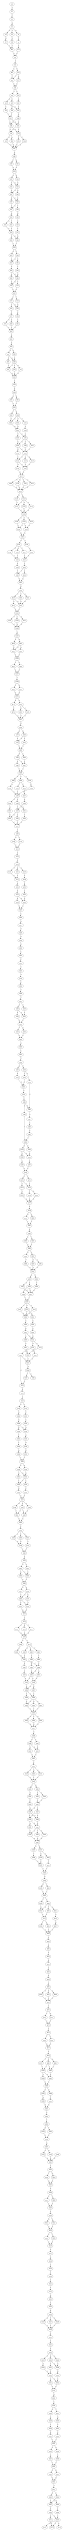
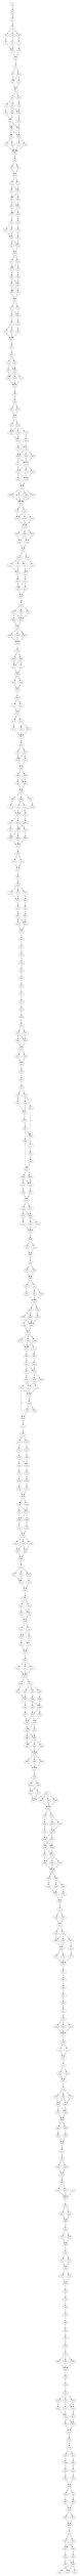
  strict digraph {
    fontname=Nunito
    node [fontname=Nunito]
    edge [fontname=Nunito]
    S0
    S1
    S2
    S3
    S4
    S5
    S6
    S7
    S8
    S9
    S10
    S11
    S12
    S13
    S14
    S15
    S16
    S17
    S18
    S19
    S20
    S21
    S22
    S23
    S24
    S25
    S26
    S27
    S28
    S29
    S30
    S31
    S32
    S33
    S34
    S35
    S36
    S37
    S38
    S39
    S40
    S41
    S42
    S43
    S44
    S45
    S46
    S47
    S48
    S49
    S50
    S51
    S52
    S53
    S54
    S55
    S56
    S57
    S58
    S59
    S60
    S61
    S62
    S63
    S64
    S65
    S66
    S67
    S68
    S69
    S70
    S71
    S72
    S73
    S74
    S75
    S76
    S77
    S78
    S79
    S80
    S81
    S82
    S83
    S84
    S85
    S86
    S87
    S88
    S89
    S90
    S91
    S92
    S93
    S94
    S95
    S96
    S97
    S98
    S99
    S100
    S101
    S102
    S103
    S104
    S105
    S106
    S107
    S108
    S109
    S110
    S111
    S112
    S113
    S114
    S115
    S116
    S117
    S118
    S119
    S120
    S121
    S122
    S123
    S124
    S125
    S126
    S127
    S128
    S129
    S130
    S131
    S132
    S133
    S134
    S135
    S136
    S137
    S138
    S139
    S140
    S141
    S142
    S143
    S144
    S145
    S146
    S147
    S148
    S149
    S150
    S151
    S152
    S153
    S154
    S155
    S156
    S157
    S158
    S159
    S160
    S161
    S162
    S163
    S164
    S165
    S166
    S167
    S168
    S169
    S170
    S171
    S172
    S173
    S174
    S175
    S176
    S177
    S178
    S179
    S180
    S181
    S182
    S183
    S184
    S185
    S186
    S187
    S188
    S189
    S190
    S191
    S192
    S193
    S194
    S195
    S196
    S197
    S198
    S199
    S200
    S201
    S202
    S203
    S204
    S205
    S206
    S207
    S208
    S209
    S210
    S211
    S212
    S213
    S214
    S215
    S216
    S217
    S218
    S219
    S220
    S221
    S222
    S223
    S224
    S225
    S226
    S227
    S228
    S229
    S230
    S231
    S232
    S233
    S234
    S235
    S236
    S237
    S238
    S239
    S240
    S241
    S242
    S243
    S244
    S245
    S246
    S247
    S248
    S249
    S250
    S251
    S252
    S253
    S254
    S255
    S256
    S257
    S258
    S259
    S260
    S261
    S262
    S263
    S264
    S265
    S266
    S267
    S268
    S269
    S270
    S271
    S272
    S273
    S274
    S275
    S276
    S277
    S278
    S279
    S280
    S281
    S282
    S283
    S284
    S285
    S286
    S287
    S288
    S289
    S290
    S291
    S292
    S293
    S294
    S295
    S296
    S297
    S298
    S299
    S300
    S301
    S302
    S303
    S304
    S305
    S306
    S307
    S308
    S309
    S310
    S311
    S312
    S313
    S314
    S315
    S316
    S317
    S321
    S318
    S319
    S320
    S322
    S323
    S324
    S325
    S326
    S327
    S328
    S329
    S330
    S331
    S332
    S333
    S334
    S335
    S336
    S337
    S338
    S339
    S340
    S341
    S342
    S343
    S344
    S345
    S346
    S347
    S348
    S349
    S350
    S351
    S352
    S353
    S354
    S355
    S356
    S357
    S358
    S359
    S360
    S361
    S362
    S363
    S364
    S365
    S366
    S367
    S368
    S369
    S370
    S371
    S372
    S373
    S374
    S375
    S376
    S377
    S378
    S379
    S380
    S381
    S382
    S383
    S384
    S385
    S386
    S387
    S388
    S389
    S390
    S391
    S392
    S393
    S394
    S395
    S396
    S397
    S398
    S399
    S400
    S401
    S402
    S403
    S404
    S405
    S406
    S407
    S408
    S409
    S410
    S411
    S412
    S413
    S414
    S415
    S416
    S417
    S418
    S419
    S420
    S421
    S422
    S423
    S424
    S425
    S426
    S427
    S428
    S429
    S430
    S431
    S432
    S433
    S434
    S435
    S436
    S437
    S438
    S439
    S440
    S441
    S442
    S443
    S444
    S445
    S446
    S447
    S448
    S449
    S450
    S451
    S452
    S453
    S454
    S455
    S456
    S457
    S458
    S459
    S460
    S461
    S462
    S463
    S464
    S465
    S466
    S467
    S468
    S469
    S470
    S471
    S472
    S473
    S474
    S475
    S476
    S477
    S478
    S479
    S480
    S481
    S482
    S483
    S484
    S485
    S486
    S487
    S488
    S489
    S490
    S491
    S492
    S493
    S494
    S495
    S496
    S497
    S499
    S500
    S498
    S501
    S502
    S503
    S504
    S505
    S506
    S507
    S508
    S509
    S510
    S511
    S512
    S513
    S514
    S515
    S516
    S517
    S518
    S519
    S520
    S521
    S522
    S523
    S524
    S525
    S526
    S527
    S528
    S529
    S530
    S531
    S532
    S533
    S534
    S535
    S536
    S537
    S538
    S539
    S540
    S541
    S542
    S543
    S544
    S545
    S546
    S547
    S548
    S549
    S550
    S551
    S552
    S553
    S554
    S555
    S556
    S557
    S558
    S559
    S560
    S561
    S562
    S563
    S564
    S565
    S566
    S567
    S568
    S569
    S570
    S571
    S572
    S573
    S574
    S0 -> S1 [label=A]
    S1 -> S2 [label=T]
    S2 -> S3 [label=G]
    S3 -> S4 [label=A]
    S3 -> S5 [label=T]
    S3 -> S6 [label=G]
    S4 -> S7 [label=G]
    S5 -> S8 [label=C]
    S6 -> S9 [label=T]
    S7 -> S10 [label=T]
    S8 -> S10 [label=T]
    S9 -> S11 [label=G]
    S10 -> S12 [label=C]
    S11 -> S12 [label=C]
    S12 -> S13 [label=T]
    S13 -> S14 [label=C]
    S13 -> S15 [label=G]
    S14 -> S16 [label=T]
    S15 -> S16 [label=T]
    S15 -> S17 [label=A]
    S16 -> S18 [label=C]
    S17 -> S18 [label=C]
    S18 -> S19 [label=T]
    S18 -> S20 [label=C]
    S19 -> S21 [label=G]
    S19 -> S22 [label=C]
    S20 -> S23 [label=A]
    S21 -> S24 [label=A]
    S21 -> S25 [label=G]
    S22 -> S26 [label=C]
    S23 -> S25 [label=G]
    S24 -> S27 [label=T]
    S25 -> S28 [label=G]
    S26 -> S27 [label=T]
    S27 -> S29 [label=A]
    S27 -> S30 [label=G]
    S28 -> S29 [label=A]
    S28 -> S30 [label=G]
    S29 -> S31 [label=A]
    S29 -> S32 [label=C]
    S30 -> S31 [label=A]
    S30 -> S32 [label=C]
    S31 -> S33 [label=G]
    S31 -> S34 [label=A]
    S32 -> S35 [label=T]
    S32 -> S36 [label=C]
    S33 -> S37 [label=G]
    S34 -> S37 [label=G]
    S35 -> S37 [label=G]
    S36 -> S37 [label=G]
    S37 -> S38 [label=A]
    S38 -> S39 [label=C]
    S38 -> S40 [label=G]
    S39 -> S41 [label=A]
    S40 -> S41 [label=A]
    S41 -> S42 [label=A]
    S41 -> S43 [label=G]
    S42 -> S44 [label=G]
    S42 -> S45 [label=A]
    S43 -> S44 [label=G]
    S44 -> S46 [label=A]
    S44 -> S47 [label=A]
    S45 -> S47 [label=A]
    S46 -> S48 [label=C]
    S47 -> S48 [label=C]
    S47 -> S49 [label=G]
    S48 -> S50 [label=T]
    S48 -> S51 [label=C]
    S49 -> S51 [label=C]
    S50 -> S52 [label=G]
    S51 -> S53 [label=A]
    S52 -> S54 [label=C]
    S53 -> S55 [label=T]
    S53 -> S56 [label=A]
    S54 -> S57 [label=T]
    S55 -> S58 [label=C]
    S56 -> S58 [label=C]
    S57 -> S59 [label=G]
    S58 -> S59 [label=G]
    S58 -> S60 [label=A]
    S59 -> S61 [label=T]
    S60 -> S61 [label=T]
    S61 -> S62 [label=G]
    S61 -> S63 [label=C]
    S62 -> S64 [label=A]
    S63 -> S64 [label=A]
    S63 -> S65 [label=C]
    S64 -> S66 [label=A]
    S65 -> S67 [label=T]
    S66 -> S68 [label=A]
    S66 -> S69 [label=G]
    S67 -> S69 [label=G]
    S68 -> S70 [label=G]
    S69 -> S70 [label=G]
    S69 -> S71 [label=T]
    S70 -> S72 [label=C]
    S71 -> S72 [label=C]
    S72 -> S73 [label=C]
    S72 -> S74 [label=T]
    S73 -> S75 [label=C]
    S73 -> S76 [label=G]
    S74 -> S76 [label=G]
    S75 -> S77 [label=T]
    S76 -> S78 [label=C]
    S77 -> S79 [label=A]
    S77 -> S80 [label=G]
    S78 -> S81 [label=C]
    S79 -> S82 [label=T]
    S80 -> S82 [label=T]
    S81 -> S82 [label=T]
    S82 -> S83 [label=G]
    S83 -> S84 [label=G]
    S84 -> S85 [label=G]
    S84 -> S86 [label=A]
    S85 -> S87 [label=C]
    S85 -> S88 [label=G]
    S86 -> S88 [label=G]
    S87 -> S89 [label=T]
    S88 -> S89 [label=T]
    S88 -> S90 [label=C]
    S88 -> S91 [label=G]
    S89 -> S92 [label=A]
    S90 -> S92 [label=A]
    S91 -> S92 [label=A]
    S92 -> S93 [label=A]
    S93 -> S94 [label=G]
    S94 -> S95 [label=A]
    S94 -> S96 [label=G]
    S95 -> S97 [label=T]
    S96 -> S97 [label=T]
    S97 -> S98 [label=C]
    S97 -> S99 [label=T]
    S98 -> S100 [label=A]
    S98 -> S101 [label=T]
    S98 -> S102 [label=G]
    S99 -> S102 [label=G]
    S100 -> S103 [label=G]
    S101 -> S104 [label=C]
    S102 -> S103 [label=G]
    S103 -> S105 [label=C]
    S103 -> S106 [label=T]
    S104 -> S105 [label=C]
    S105 -> S107 [label=C]
    S105 -> S108 [label=A]
    S105 -> S109 [label=G]
    S106 -> S109 [label=G]
    S107 -> S110 [label=C]
    S108 -> S110 [label=C]
    S109 -> S110 [label=C]
    S109 -> S111 [label=G]
    S110 -> S112 [label=C]
    S110 -> S113 [label=A]
    S110 -> S114 [label=G]
    S111 -> S112 [label=C]
    S112 -> S115 [label=A]
    S112 -> S116 [label=C]
    S113 -> S116 [label=C]
    S114 -> S116 [label=C]
    S115 -> S117 [label=A]
    S116 -> S117 [label=A]
    S117 -> S118 [label=A]
    S117 -> S119 [label=G]
    S117 -> S120 [label=C]
    S117 -> S121 [label=T]
    S118 -> S122 [label=G]
    S119 -> S122 [label=G]
    S120 -> S122 [label=G]
    S121 -> S122 [label=G]
    S122 -> S123 [label=C]
    S122 -> S124 [label=G]
    S123 -> S125 [label=C]
    S123 -> S126 [label=A]
    S123 -> S127 [label=T]
    S124 -> S127 [label=T]
    S125 -> S128 [label=G]
    S126 -> S128 [label=G]
    S127 -> S128 [label=G]
    S128 -> S129 [label=A]
    S128 -> S130 [label=G]
    S128 -> S131 [label=C]
    S129 -> S132 [label=T]
    S129 -> S133 [label=C]
    S130 -> S133 [label=C]
    S131 -> S132 [label=T]
    S132 -> S134 [label=G]
    S133 -> S134 [label=G]
    S134 -> S135 [label=A]
    S134 -> S136 [label=T]
    S135 -> S137 [label=T]
    S135 -> S138 [label=G]
    S135 -> S139 [label=A]
    S136 -> S140 [label=C]
    S137 -> S141 [label=A]
    S138 -> S142 [label=T]
    S139 -> S142 [label=T]
    S140 -> S141 [label=A]
    S141 -> S143 [label=T]
    S142 -> S144 [label=A]
    S143 -> S145 [label=C]
    S143 -> S146 [label=T]
    S144 -> S146 [label=T]
    S145 -> S147 [label=G]
    S146 -> S147 [label=G]
    S147 -> S148 [label=G]
    S148 -> S149 [label=C]
    S148 -> S150 [label=T]
    S148 -> S151 [label=A]
    S149 -> S152 [label=G]
    S149 -> S153 [label=A]
    S150 -> S152 [label=G]
    S151 -> S152 [label=G]
    S152 -> S154 [label=C]
    S153 -> S154 [label=C]
    S154 -> S155 [label=T]
    S154 -> S156 [label=C]
    S154 -> S157 [label=G]
    S155 -> S158 [label=G]
    S156 -> S158 [label=G]
    S157 -> S158 [label=G]
    S158 -> S159 [label=A]
    S159 -> S160 [label=A]
    S159 -> S161 [label=G]
    S160 -> S162 [label=G]
    S161 -> S162 [label=G]
    S161 -> S163 [label=A]
    S162 -> S164 [label=C]
    S163 -> S164 [label=C]
    S164 -> S165 [label=T]
    S164 -> S166 [label=C]
    S165 -> S167 [label=C]
    S166 -> S167 [label=C]
    S167 -> S168 [label=T]
    S168 -> S169 [label=C]
    S168 -> S170 [label=G]
    S169 -> S171 [label=G]
    S170 -> S171 [label=G]
    S171 -> S172 [label=G]
    S171 -> S173 [label=A]
    S172 -> S174 [label=C]
    S173 -> S175 [label=G]
    S173 -> S176 [label=A]
    S174 -> S177 [label=A]
    S175 -> S177 [label=A]
    S176 -> S177 [label=A]
    S177 -> S178 [label=G]
    S178 -> S179 [label=A]
    S178 -> S180 [label=G]
    S179 -> S181 [label=A]
    S180 -> S181 [label=A]
    S180 -> S182 [label=C]
    S181 -> S183 [label=T]
    S182 -> S183 [label=T]
    S183 -> S184 [label=G]
    S183 -> S185 [label=C]
    S184 -> S186 [label=C]
    S184 -> S187 [label=T]
    S185 -> S187 [label=T]
    S186 -> S188 [label=T]
    S187 -> S188 [label=T]
    S188 -> S189 [label=G]
    S188 -> S190 [label=C]
    S188 -> S191 [label=T]
    S189 -> S192 [label=A]
    S190 -> S193 [label=T]
    S190 -> S194 [label=C]
    S191 -> S195 [label=G]
    S192 -> S196 [label=C]
    S193 -> S196 [label=C]
    S194 -> S197 [label=T]
    S195 -> S196 [label=C]
    S196 -> S198 [label=C]
    S196 -> S199 [label=T]
    S197 -> S200 [label=G]
    S198 -> S201 [label=G]
    S198 -> S202 [label=T]
    S199 -> S203 [label=A]
    S200 -> S202 [label=T]
    S201 -> S204 [label=T]
    S202 -> S205 [label=G]
    S202 -> S206 [label=C]
    S203 -> S205 [label=G]
    S204 -> S207 [label=C]
    S205 -> S207 [label=C]
    S206 -> S207 [label=C]
    S207 -> S208 [label=T]
    S208 -> S209 [label=A]
    S208 -> S210 [label=T]
    S209 -> S211 [label=C]
    S210 -> S211 [label=C]
    S211 -> S212 [label=C]
    S212 -> S213 [label=C]
    S213 -> S214 [label=T]
    S213 -> S215 [label=G]
    S213 -> S216 [label=C]
    S214 -> S217 [label=C]
    S215 -> S217 [label=C]
    S216 -> S218 [label=A]
    S217 -> S219 [label=A]
    S218 -> S220 [label=C]
    S219 -> S221 [label=G]
    S220 -> S222 [label=C]
    S221 -> S223 [label=A]
    S221 -> S224 [label=G]
    S222 -> S223 [label=A]
    S223 -> S225 [label=C]
    S224 -> S225 [label=C]
    S225 -> S226 [label=C]
    S226 -> S227 [label=A]
    S227 -> S228 [label=A]
    S228 -> S229 [label=G]
    S229 -> S230 [label=A]
    S230 -> S231 [label=C]
    S231 -> S232 [label=C]
    S232 -> S233 [label=T]
    S233 -> S234 [label=A]
    S234 -> S235 [label=C]
    S235 -> S236 [label=T]
    S236 -> S237 [label=T]
    S237 -> S238 [label=C]
    S237 -> S239 [label=T]
    S238 -> S240 [label=G]
    S238 -> S241 [label=C]
    S239 -> S241 [label=C]
    S240 -> S242 [label=C]
    S241 -> S242 [label=C]
    S242 -> S243 [label=T]
    S242 -> S244 [label=G]
    S243 -> S245 [label=C]
    S244 -> S245 [label=C]
    S245 -> S246 [label=A]
    S246 -> S247 [label=C]
    S247 -> S248 [label=T]
    S248 -> S249 [label=G]
    S248 -> S250 [label=T]
    S249 -> S251 [label=G]
    S250 -> S252 [label=C]
    S250 -> S253 [label=T]
    S251 -> S254 [label=G]
    S252 -> S255 [label=G]
    S253 -> S254 [label=G]
    S254 -> S256 [label=A]
    S255 -> S257 [label=A]
    S256 -> S258 [label=T]
    S257 -> S259 [label=C]
    S258 -> S255 [label=G]
    S258 -> S260 [label=G]
    S259 -> S261 [label=C]
    S260 -> S262 [label=T]
    S261 -> S262 [label=T]
    S262 -> S263 [label=G]
    S262 -> S264 [label=A]
    S263 -> S265 [label=A]
    S263 -> S266 [label=C]
    S264 -> S265 [label=A]
    S265 -> S267 [label=G]
    S266 -> S268 [label=A]
    S267 -> S269 [label=C]
    S268 -> S269 [label=C]
    S269 -> S270 [label=C]
    S269 -> S271 [label=T]
    S270 -> S272 [label=C]
    S270 -> S273 [label=A]
    S271 -> S272 [label=C]
    S272 -> S274 [label=T]
    S272 -> S275 [label=G]
    S273 -> S276 [label=C]
    S274 -> S277 [label=G]
    S275 -> S277 [label=G]
    S276 -> S277 [label=G]
    S277 -> S278 [label=G]
    S278 -> S279 [label=G]
    S278 -> S280 [label=C]
    S279 -> S281 [label=T]
    S280 -> S281 [label=T]
    S281 -> S282 [label=C]
    S282 -> S283 [label=C]
    S282 -> S284 [label=T]
    S283 -> S285 [label=G]
    S284 -> S285 [label=G]
    S285 -> S286 [label=G]
    S285 -> S287 [label=C]
    S286 -> S288 [label=T]
    S287 -> S289 [label=G]
    S287 -> S290 [label=C]
    S288 -> S291 [label=C]
    S289 -> S291 [label=C]
    S290 -> S291 [label=C]
    S291 -> S292 [label=C]
    S291 -> S293 [label=A]
    S292 -> S294 [label=T]
    S293 -> S295 [label=G]
    S293 -> S296 [label=A]
    S294 -> S297 [label=G]
    S295 -> S297 [label=G]
    S295 -> S298 [label=C]
    S296 -> S297 [label=G]
    S297 -> S299 [label=T]
    S298 -> S299 [label=T]
    S299 -> S300 [label=G]
    S299 -> S301 [label=T]
    S299 -> S302 [label=C]
    S300 -> S303 [label=A]
    S300 -> S304 [label=C]
    S301 -> S303 [label=A]
    S302 -> S303 [label=A]
    S303 -> S305 [label=A]
    S304 -> S306 [label=G]
    S305 -> S307 [label=G]
    S306 -> S308 [label=C]
    S307 -> S309 [label=A]
    S307 -> S310 [label=G]
    S308 -> S310 [label=G]
    S309 -> S311 [label=A]
    S310 -> S312 [label=C]
    S310 -> S313 [label=G]
    S311 -> S314 [label=G]
    S312 -> S314 [label=G]
    S313 -> S315 [label=C]
    S313 -> S316 [label=T]
    S314 -> S317 [label=C]
    S315 -> S317 [label=C]
    S315 -> S321 [label=G]
    S316 -> S317 [label=C]
    S317 -> S318 [label=A]
    S321 -> S322 [label=G]
    S318 -> S319 [label=T]
    S318 -> S320 [label=C]
    S319 -> S321 [label=G]
    S322 -> S323 [label=C]
    S323 -> S324 [label=A]
    S323 -> S325 [label=T]
    S324 -> S326 [label=A]
    S325 -> S327 [label=C]
    S326 -> S328 [label=G]
    S327 -> S329 [label=C]
    S328 -> S330 [label=G]
    S328 -> S331 [label=A]
    S329 -> S331 [label=A]
    S330 -> S332 [label=T]
    S331 -> S333 [label=A]
    S332 -> S334 [label=T]
    S333 -> S335 [label=G]
    S334 -> S336 [label=A]
    S335 -> S337 [label=G]
    S336 -> S338 [label=T]
    S337 -> S338 [label=T]
    S338 -> S339 [label=C]
    S338 -> S340 [label=G]
    S339 -> S341 [label=A]
    S339 -> S342 [label=G]
    S340 -> S342 [label=G]
    S341 -> S343 [label=T]
    S342 -> S343 [label=T]
    S342 -> S344 [label=C]
    S343 -> S345 [label=G]
    S344 -> S346 [label=C]
    S345 -> S347 [label=G]
    S346 -> S347 [label=G]
    S347 -> S348 [label=G]
    S347 -> S349 [label=C]
    S347 -> S350 [label=A]
    S348 -> S351 [label=T]
    S349 -> S352 [label=C]
    S350 -> S351 [label=T]
    S350 -> S352 [label=C]
    S351 -> S353 [label=G]
    S352 -> S353 [label=G]
    S353 -> S354 [label=C]
    S354 -> S355 [label=A]
    S354 -> S356 [label=C]
    S354 -> S357 [label=G]
    S355 -> S358 [label=G]
    S356 -> S358 [label=G]
    S357 -> S359 [label=C]
    S358 -> S360 [label=T]
    S359 -> S360 [label=T]
    S360 -> S361 [label=G]
    S361 -> S362 [label=G]
    S361 -> S363 [label=A]
    S362 -> S364 [label=C]
    S362 -> S365 [label=G]
    S363 -> S364 [label=C]
    S364 -> S366 [label=C]
    S365 -> S366 [label=C]
    S366 -> S367 [label=G]
    S366 -> S368 [label=A]
    S367 -> S369 [label=A]
    S368 -> S369 [label=A]
    S368 -> S370 [label=G]
    S369 -> S371 [label=T]
    S369 -> S372 [label=C]
    S370 -> S371 [label=T]
    S371 -> S373 [label=G]
    S372 -> S373 [label=G]
    S373 -> S374 [label=C]
    S374 -> S375 [label=C]
    S374 -> S376 [label=G]
    S374 -> S377 [label=T]
    S375 -> S378 [label=G]
    S376 -> S378 [label=G]
    S377 -> S378 [label=G]
    S378 -> S379 [label=T]
    S378 -> S380 [label=C]
    S379 -> S381 [label=T]
    S379 -> S382 [label=C]
    S379 -> S383 [label=G]
    S380 -> S384 [label=A]
    S381 -> S385 [label=T]
    S382 -> S386 [label=A]
    S383 -> S387 [label=G]
    S384 -> S387 [label=G]
    S385 -> S388 [label=C]
    S386 -> S389 [label=A]
    S387 -> S388 [label=C]
    S387 -> S390 [label=G]
    S388 -> S391 [label=A]
    S388 -> S392 [label=G]
    S389 -> S392 [label=G]
    S390 -> S393 [label=C]
    S391 -> S394 [label=A]
    S392 -> S394 [label=A]
    S392 -> S395 [label=C]
    S393 -> S395 [label=C]
    S394 -> S396 [label=A]
    S394 -> S397 [label=G]
    S395 -> S396 [label=A]
    S396 -> S398 [label=A]
    S396 -> S399 [label=C]
    S397 -> S399 [label=C]
    S398 -> S400 [label=A]
    S399 -> S400 [label=A]
    S399 -> S401 [label=G]
    S399 -> S402 [label=C]
    S400 -> S403 [label=T]
    S401 -> S403 [label=T]
    S402 -> S403 [label=T]
    S403 -> S404 [label=A]
    S403 -> S405 [label=C]
    S403 -> S406 [label=G]
    S404 -> S407 [label=G]
    S405 -> S407 [label=G]
    S406 -> S407 [label=G]
    S407 -> S408 [label=A]
    S408 -> S409 [label=C]
    S408 -> S410 [label=T]
    S409 -> S411 [label=G]
    S409 -> S412 [label=A]
    S410 -> S411 [label=G]
    S411 -> S413 [label=A]
    S412 -> S413 [label=A]
-   S413 -> S414 [label=C]
+   S414 -> S413 [label=C]
    S414 -> S415 [label=C]
    S414 -> S416 [label=G]
    S414 -> S417 [label=A]
    S415 -> S418 [label=T]
    S416 -> S418 [label=T]
    S417 -> S418 [label=T]
    S418 -> S419 [label=T]
    S418 -> S420 [label=G]
    S419 -> S421 [label=G]
    S420 -> S422 [label=A]
    S420 -> S423 [label=C]
    S421 -> S424 [label=T]
    S422 -> S425 [label=C]
    S423 -> S425 [label=C]
    S424 -> S426 [label=G]
    S425 -> S426 [label=G]
    S425 -> S427 [label=C]
    S426 -> S428 [label=G]
    S426 -> S429 [label=A]
    S427 -> S428 [label=G]
    S427 -> S429 [label=A]
    S428 -> S430 [label=G]
    S429 -> S430 [label=G]
    S429 -> S431 [label=A]
    S430 -> S432 [label=A]
    S430 -> S433 [label=C]
    S430 -> S434 [label=T]
    S431 -> S433 [label=C]
    S432 -> S435 [label=G]
    S433 -> S435 [label=G]
    S434 -> S435 [label=G]
    S435 -> S436 [label=G]
    S435 -> S437 [label=C]
    S436 -> S438 [label=T]
    S437 -> S439 [label=G]
    S437 -> S440 [label=C]
    S438 -> S441 [label=C]
    S439 -> S441 [label=C]
    S440 -> S442 [label=T]
    S441 -> S443 [label=T]
    S442 -> S443 [label=T]
    S443 -> S444 [label=G]
    S444 -> S445 [label=G]
    S444 -> S446 [label=T]
    S445 -> S447 [label=C]
    S446 -> S447 [label=C]
    S447 -> S448 [label=C]
    S447 -> S449 [label=T]
    S448 -> S450 [label=T]
    S448 -> S451 [label=A]
    S448 -> S452 [label=G]
    S449 -> S452 [label=G]
    S450 -> S453 [label=C]
    S451 -> S454 [label=A]
    S452 -> S453 [label=C]
    S453 -> S455 [label=C]
    S453 -> S456 [label=T]
    S454 -> S457 [label=G]
    S455 -> S458 [label=C]
    S456 -> S458 [label=C]
    S457 -> S458 [label=C]
    S458 -> S459 [label=T]
    S459 -> S460 [label=G]
    S460 -> S461 [label=A]
    S461 -> S462 [label=G]
    S462 -> S463 [label=C]
    S463 -> S464 [label=G]
    S464 -> S465 [label=A]
    S465 -> S466 [label=A]
    S465 -> S467 [label=G]
    S465 -> S468 [label=C]
    S466 -> S469 [label=C]
    S467 -> S469 [label=C]
    S468 -> S469 [label=C]
    S469 -> S470 [label=T]
    S470 -> S471 [label=T]
    S470 -> S472 [label=G]
    S471 -> S473 [label=C]
    S472 -> S473 [label=C]
    S473 -> S474 [label=A]
    S474 -> S475 [label=T]
    S474 -> S476 [label=C]
    S475 -> S477 [label=G]
    S476 -> S477 [label=G]
    S477 -> S478 [label=C]
    S478 -> S479 [label=T]
    S478 -> S480 [label=C]
    S478 -> S481 [label=G]
    S479 -> S482 [label=T]
    S480 -> S482 [label=T]
    S480 -> S483 [label=C]
    S481 -> S483 [label=C]
    S482 -> S484 [label=C]
    S482 -> S485 [label=A]
    S483 -> S485 [label=A]
    S484 -> S486 [label=C]
    S485 -> S486 [label=C]
    S486 -> S487 [label=A]
    S486 -> S488 [label=G]
    S487 -> S489 [label=A]
    S488 -> S490 [label=T]
    S489 -> S491 [label=G]
    S490 -> S491 [label=G]
    S491 -> S492 [label=C]
    S492 -> S493 [label=T]
    S493 -> S494 [label=G]
    S493 -> S495 [label=T]
    S494 -> S496 [label=C]
    S495 -> S496 [label=C]
    S496 -> S497 [label=G]
    S497 -> S499 [label=C]
    S497 -> S500 [label=G]
    S499 -> S501 [label=G]
    S500 -> S501 [label=G]
    S498 -> S501 [label=G]
    S501 -> S502 [label=T]
    S502 -> S503 [label=T]
    S502 -> S504 [label=G]
    S503 -> S505 [label=G]
    S504 -> S505 [label=G]
    S505 -> S506 [label=A]
    S506 -> S507 [label=C]
    S506 -> S508 [label=T]
    S507 -> S509 [label=C]
    S508 -> S509 [label=C]
    S509 -> S510 [label=C]
    S510 -> S511 [label=G]
    S510 -> S512 [label=C]
    S511 -> S513 [label=G]
    S512 -> S513 [label=G]
    S513 -> S514 [label=C]
    S513 -> S515 [label=T]
    S514 -> S516 [label=C]
    S515 -> S516 [label=C]
    S516 -> S517 [label=A]
    S517 -> S518 [label=A]
    S518 -> S519 [label=C]
    S519 -> S520 [label=T]
    S520 -> S521 [label=T]
    S521 -> S522 [label=C]
    S522 -> S523 [label=A]
    S523 -> S524 [label=A]
    S524 -> S525 [label=G]
    S525 -> S526 [label=A]
    S525 -> S527 [label=T]
    S525 -> S528 [label=C]
    S526 -> S529 [label=T]
    S527 -> S529 [label=T]
    S528 -> S529 [label=T]
    S529 -> S530 [label=C]
    S530 -> S531 [label=C]
    S531 -> S532 [label=T]
    S532 -> S533 [label=C]
    S532 -> S534 [label=G]
    S532 -> S535 [label=A]
    S533 -> S536 [label=G]
    S534 -> S537 [label=T]
    S534 -> S538 [label=A]
    S535 -> S538 [label=A]
    S536 -> S539 [label=C]
    S537 -> S539 [label=C]
    S538 -> S540 [label=G]
    S539 -> S541 [label=A]
    S539 -> S542 [label=C]
    S540 -> S542 [label=C]
    S541 -> S543 [label=C]
    S542 -> S543 [label=C]
    S543 -> S544 [label=A]
    S544 -> S545 [label=C]
    S545 -> S546 [label=A]
    S545 -> S547 [label=T]
    S546 -> S548 [label=A]
    S547 -> S549 [label=G]
    S548 -> S550 [label=T]
    S549 -> S551 [label=C]
    S550 -> S552 [label=G]
    S551 -> S553 [label=C]
    S552 -> S554 [label=T]
    S553 -> S554 [label=T]
    S554 -> S555 [label=C]
    S554 -> S556 [label=G]
    S555 -> S557 [label=A]
    S556 -> S558 [label=C]
    S557 -> S559 [label=T]
    S558 -> S559 [label=T]
    S559 -> S560 [label=C]
    S559 -> S561 [label=G]
    S560 -> S562 [label=G]
    S561 -> S562 [label=G]
    S562 -> S563 [label=T]
    S563 -> S564 [label=G]
    S563 -> S565 [label=C]
    S564 -> S566 [label=G]
    S564 -> S567 [label=A]
    S565 -> S567 [label=A]
    S566 -> S568 [label=T]
    S567 -> S569 [label=C]
    S568 -> S570 [label=C]
    S569 -> S570 [label=C]
    S569 -> S571 [label=G]
    S570 -> S572 [label=A]
    S570 -> S573 [label=C]
    S570 -> S574 [label=T]
    S571 -> S574 [label=T]
  }
